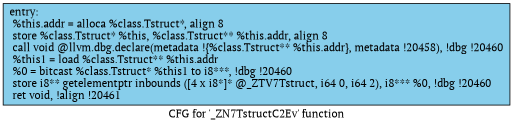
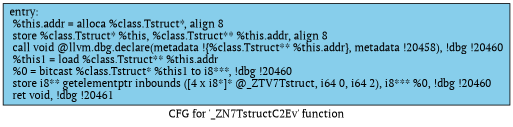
  digraph {
    label="CFG for '_ZN7TstructC2Ev' function"
    fontname="PT Serif"
-   n1 [label="{entry:\l  %this.addr = alloca %class.Tstruct*, align 8\l  store %class.Tstruct* %this, %class.Tstruct** %this.addr, align 8\l  call void @llvm.dbg.declare(metadata !\{%class.Tstruct** %this.addr\}, metadata !20458), !dbg !20460\l  %this1 = load %class.Tstruct** %this.addr\l  %0 = bitcast %class.Tstruct* %this1 to i8***, !dbg !20460\l  store i8** getelementptr inbounds ([4 x i8*]* @_ZTV7Tstruct, i64 0, i64 2), i8*** %0, !dbg !20460\l  ret void, !align !20461\l}" shape=record style=filled fillcolor=skyblue fontname="PT Serif"]
+   n1 [label="{entry:\l  %this.addr = alloca %class.Tstruct*, align 8\l  store %class.Tstruct* %this, %class.Tstruct** %this.addr, align 8\l  call void @llvm.dbg.declare(metadata !\{%class.Tstruct** %this.addr\}, metadata !20458), !dbg !20460\l  %this1 = load %class.Tstruct** %this.addr\l  %0 = bitcast %class.Tstruct* %this1 to i8***, !dbg !20460\l  store i8** getelementptr inbounds ([4 x i8*]* @_ZTV7Tstruct, i64 0, i64 2), i8*** %0, !dbg !20460\l  ret void, !dbg !20461\l}" shape=record style=filled fillcolor=skyblue fontname="PT Serif"]
  }
